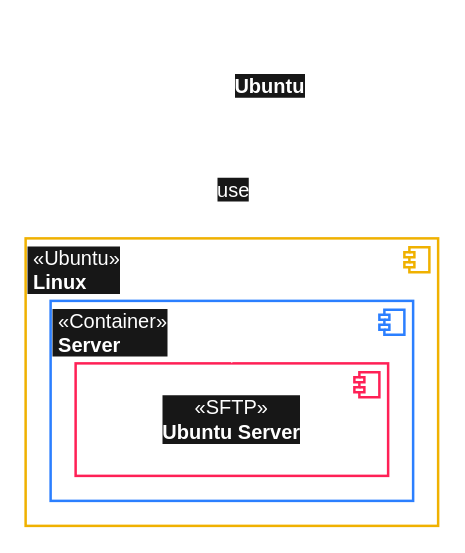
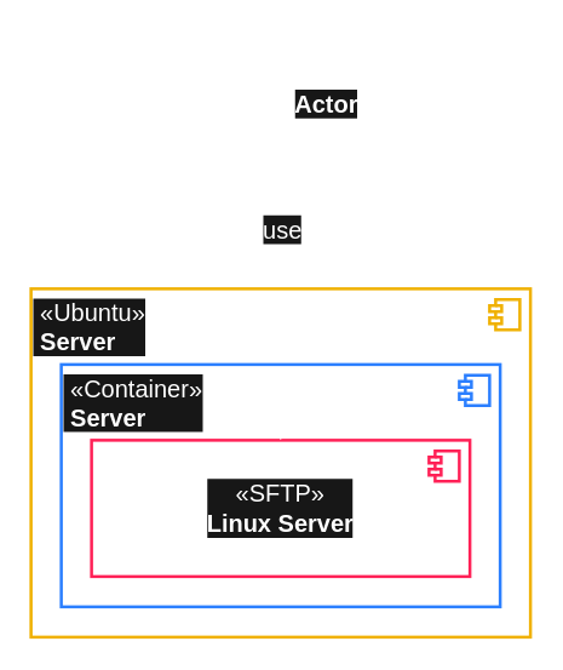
  <mxCell id="0" />
  <mxCell id="1" value="Diagrama" style="" parent="0" />
- <mxCell id="2" value="&lt;span style=&quot;&quot;&gt;&amp;nbsp;«Ubuntu»&lt;br&gt;&lt;b&gt;&amp;nbsp;Linux&lt;/b&gt;&lt;/span&gt;" style="html=1;dropTarget=0;whiteSpace=wrap;align=left;verticalAlign=top;fillColor=none;fontFamily=Helvetica;strokeColor=#F0B100;fontSize=16;strokeWidth=2;fontColor=#FFFFFF;labelBackgroundColor=#171717;" parent="1" vertex="1"><mxGeometry x="20" y="190" width="330" height="230" as="geometry" /></mxCell>
+ <mxCell id="2" value="&lt;span style=&quot;&quot;&gt;&amp;nbsp;«Ubuntu»&lt;br&gt;&lt;b&gt;&amp;nbsp;Server&lt;/b&gt;&lt;/span&gt;" style="html=1;dropTarget=0;whiteSpace=wrap;align=left;verticalAlign=top;fillColor=none;fontFamily=Helvetica;strokeColor=#F0B100;fontSize=16;strokeWidth=2;fontColor=#FFFFFF;labelBackgroundColor=#171717;" parent="1" vertex="1"><mxGeometry x="20" y="190" width="330" height="230" as="geometry" /></mxCell>
  <mxCell id="3" value="" style="shape=module;jettyWidth=8;jettyHeight=4;fontFamily=Inter;fontSize=16;fillColor=none;strokeColor=#F0B100;strokeWidth=2;" parent="2" vertex="1"><mxGeometry x="1" width="20" height="20" relative="1" as="geometry"><mxPoint x="-27" y="7" as="offset" /></mxGeometry></mxCell>
  <mxCell id="4" value="&lt;font style=&quot;&quot;&gt;&amp;nbsp;«Container»&lt;br&gt;&lt;b&gt;&amp;nbsp;Server&lt;/b&gt;&lt;/font&gt;" style="html=1;dropTarget=0;whiteSpace=wrap;align=left;verticalAlign=top;fillColor=none;fontFamily=Helvetica;strokeColor=#2B7FFF;fontSize=16;strokeWidth=2;fontColor=#FFFFFF;labelBackgroundColor=#171717;" parent="1" vertex="1"><mxGeometry x="40" y="240" width="290" height="160" as="geometry" /></mxCell>
  <mxCell id="5" value="" style="shape=module;jettyWidth=8;jettyHeight=4;fontFamily=Inter;fontSize=16;fillColor=none;strokeColor=#2B7FFF;strokeWidth=2;" parent="4" vertex="1"><mxGeometry x="1" width="20" height="20" relative="1" as="geometry"><mxPoint x="-27" y="7" as="offset" /></mxGeometry></mxCell>
- <mxCell id="6" value="&lt;font style=&quot;&quot;&gt;«SFTP»&lt;br&gt;&lt;b&gt;Ubuntu Server&lt;/b&gt;&lt;/font&gt;" style="html=1;dropTarget=0;whiteSpace=wrap;align=center;verticalAlign=middle;fillColor=none;fontFamily=Helvetica;strokeColor=#FF2056;fontSize=16;strokeWidth=2;fontColor=#FFFFFF;labelBackgroundColor=#171717;" parent="1" vertex="1"><mxGeometry x="60" y="290" width="250" height="90" as="geometry" /></mxCell>
+ <mxCell id="6" value="&lt;font style=&quot;&quot;&gt;«SFTP»&lt;br&gt;&lt;b&gt;Linux Server&lt;/b&gt;&lt;/font&gt;" style="html=1;dropTarget=0;whiteSpace=wrap;align=center;verticalAlign=middle;fillColor=none;fontFamily=Helvetica;strokeColor=#FF2056;fontSize=16;strokeWidth=2;fontColor=#FFFFFF;labelBackgroundColor=#171717;" parent="1" vertex="1"><mxGeometry x="60" y="290" width="250" height="90" as="geometry" /></mxCell>
  <mxCell id="7" value="" style="shape=module;jettyWidth=8;jettyHeight=4;fontFamily=Inter;fontSize=16;fillColor=none;strokeWidth=2;strokeColor=#FF2056;" parent="6" vertex="1"><mxGeometry x="1" width="20" height="20" relative="1" as="geometry"><mxPoint x="-27" y="7" as="offset" /></mxGeometry></mxCell>
  <mxCell id="8" style="edgeStyle=orthogonalEdgeStyle;rounded=0;orthogonalLoop=1;jettySize=auto;html=1;dashed=1;strokeWidth=2;strokeColor=#FFFFFF;fontSize=16;" parent="1" source="10" target="6" edge="1"><mxGeometry relative="1" as="geometry"><mxPoint x="185" y="170" as="sourcePoint" /><Array as="points"><mxPoint x="185" y="200" /><mxPoint x="185" y="200" /></Array></mxGeometry></mxCell>
  <mxCell id="9" value="&lt;span style=&quot;&quot;&gt;&lt;font style=&quot;&quot;&gt;use&lt;/font&gt;&lt;/span&gt;" style="edgeLabel;html=1;align=center;verticalAlign=middle;resizable=0;points=[];fontFamily=Helvetica;fontSize=16;labelBackgroundColor=#171717;fontColor=#FFFFFF;" parent="8" vertex="1" connectable="0"><mxGeometry x="-0.365" y="-1" relative="1" as="geometry"><mxPoint x="1" y="-17" as="offset" /></mxGeometry></mxCell>
  <mxCell id="10" value="" style="shape=umlActor;verticalLabelPosition=bottom;verticalAlign=top;html=1;strokeWidth=2;strokeColor=#FFFFFF;fontSize=16;labelBackgroundColor=default;fillColor=#FFFFFF;shadow=0;" parent="1" vertex="1"><mxGeometry x="160" y="20" width="50" height="90" as="geometry" /></mxCell>
- <mxCell id="11" value="&lt;font style=&quot;&quot;&gt;Ubuntu&lt;/font&gt;" style="text;align=center;fontStyle=1;verticalAlign=middle;spacingLeft=3;spacingRight=3;strokeColor=none;rotatable=0;points=[[0,0.5],[1,0.5]];portConstraint=eastwest;html=1;fontFamily=Helvetica;fontSize=16;fontColor=#FFFFFF;labelBackgroundColor=#171717;" parent="1" vertex="1"><mxGeometry x="175" y="55" width="80" height="26" as="geometry" /></mxCell>
+ <mxCell id="11" value="&lt;font style=&quot;&quot;&gt;Actor&lt;/font&gt;" style="text;align=center;fontStyle=1;verticalAlign=middle;spacingLeft=3;spacingRight=3;strokeColor=none;rotatable=0;points=[[0,0.5],[1,0.5]];portConstraint=eastwest;html=1;fontFamily=Helvetica;fontSize=16;fontColor=#FFFFFF;labelBackgroundColor=#171717;" parent="1" vertex="1"><mxGeometry x="175" y="55" width="80" height="26" as="geometry" /></mxCell>
